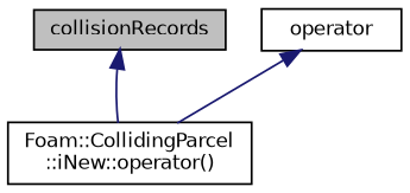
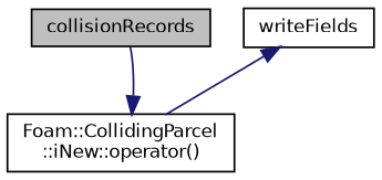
  digraph {
    rankdir=TB
    node [color=black fontname=Helvetica fontsize=10 shape=record]
    edge [color=midnightblue dir=back fontname=Helvetica fontsize=10 labelfontname=Helvetica labelfontsize=10 style=solid]
    n1 [fillcolor=grey75 fontcolor=black height=0.2 label=collisionRecords style=filled width=0.4]
    n2 [height=0.2 label="Foam::CollidingParcel\l::iNew::operator()" width=0.4]
-   n3 [height=0.2 label=operator width=0.4]
-   n1 -> n2
+   n3 [height=0.2 label=writeFields width=0.4]
+   n2 -> n1
    n3 -> n2
  }
